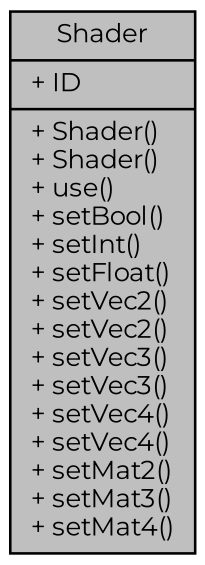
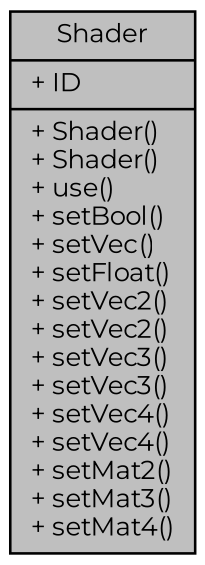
  digraph {
    fontname=Montserrat
-   n1 [color=black fillcolor=grey75 fontcolor=black fontname=Montserrat fontsize=10 height=0.2 label="{Shader\n|+ ID\l|+ Shader()\l+ Shader()\l+ use()\l+ setBool()\l+ setInt()\l+ setFloat()\l+ setVec2()\l+ setVec2()\l+ setVec3()\l+ setVec3()\l+ setVec4()\l+ setVec4()\l+ setMat2()\l+ setMat3()\l+ setMat4()\l}" shape=record style=filled width=0.4]
+   n1 [color=black fillcolor=grey75 fontcolor=black fontname=Montserrat fontsize=10 height=0.2 label="{Shader\n|+ ID\l|+ Shader()\l+ Shader()\l+ use()\l+ setBool()\l+ setVec()\l+ setFloat()\l+ setVec2()\l+ setVec2()\l+ setVec3()\l+ setVec3()\l+ setVec4()\l+ setVec4()\l+ setMat2()\l+ setMat3()\l+ setMat4()\l}" shape=record style=filled width=0.4]
  }
